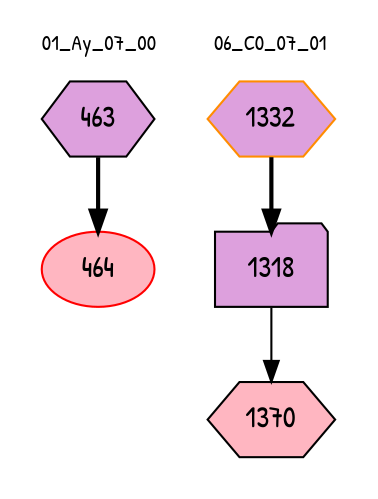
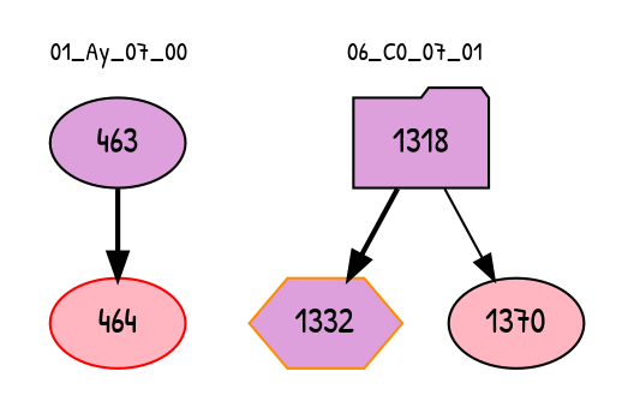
  digraph {
    fontname="Patrick Hand"
    node [color=black fillcolor=plum fontname="Patrick Hand" shape=ellipse style=filled]
    edge [color=black fontname="Patrick Hand" style=bold]
-   n1 [label=463 shape=hexagon]
+   n1 [label=463]
    n2 [color=red fillcolor=lightpink label=464]
    n3 [color=darkorange label=1332 shape=hexagon]
    n4 [label=1318 shape=folder]
-   n5 [fillcolor=lightpink label=1370 shape=hexagon]
+   n5 [fillcolor=lightpink label=1370]
    subgraph cluster_1 {
      color=white
      fontsize=10
      label="01_Ay_07_00"
      n1
      n2
    }
    subgraph cluster_2 {
      color=white
      fontsize=10
      label="06_C0_07_01"
      n3
      n4
      n5
    }
    n1 -> n2
-   n3 -> n4
+   n4 -> n3
    n4 -> n5 [style=solid]
  }
